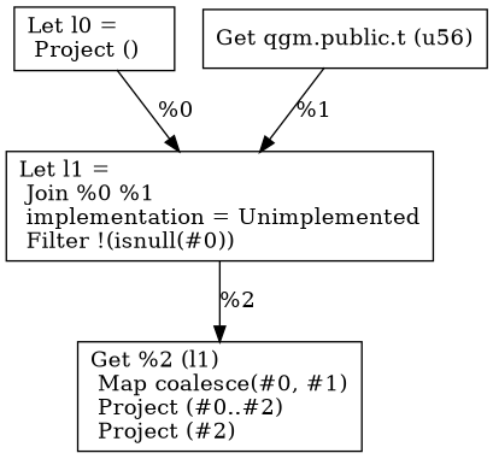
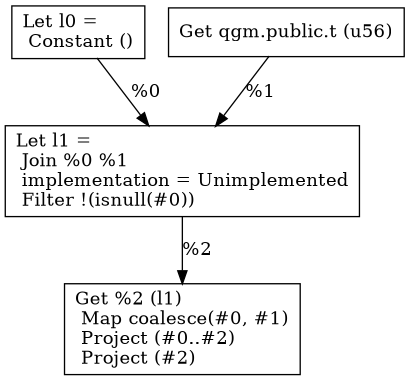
  digraph {
    node [shape=record]
-   n1 [label="Let l0 =\l Project ()\l"]
+   n1 [label="Let l0 =\l Constant ()\l"]
    n2 [label="Let l1 =\l Join %0 %1\l  implementation = Unimplemented\l Filter !(isnull(#0))\l"]
    n3 [label=" Get qgm.public.t (u56)\l"]
    n4 [label=" Get %2 (l1)\l Map coalesce(#0, #1)\l Project (#0..#2)\l Project (#2)\l"]
    n1 -> n2 [label="%0\l"]
    n2 -> n4 [label="%2\l"]
    n3 -> n2 [label="%1\l"]
  }
